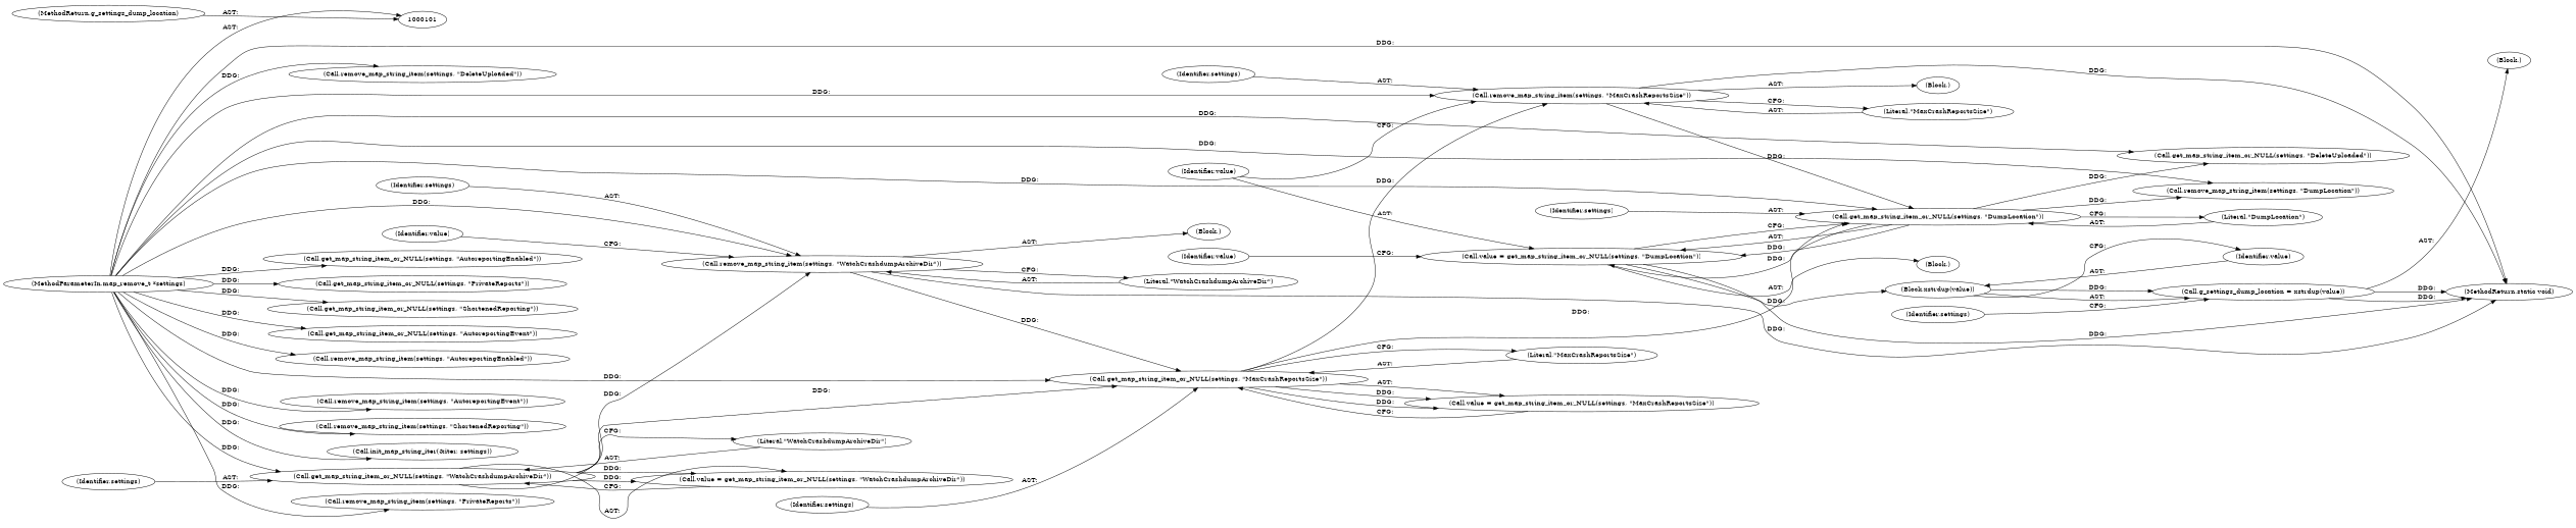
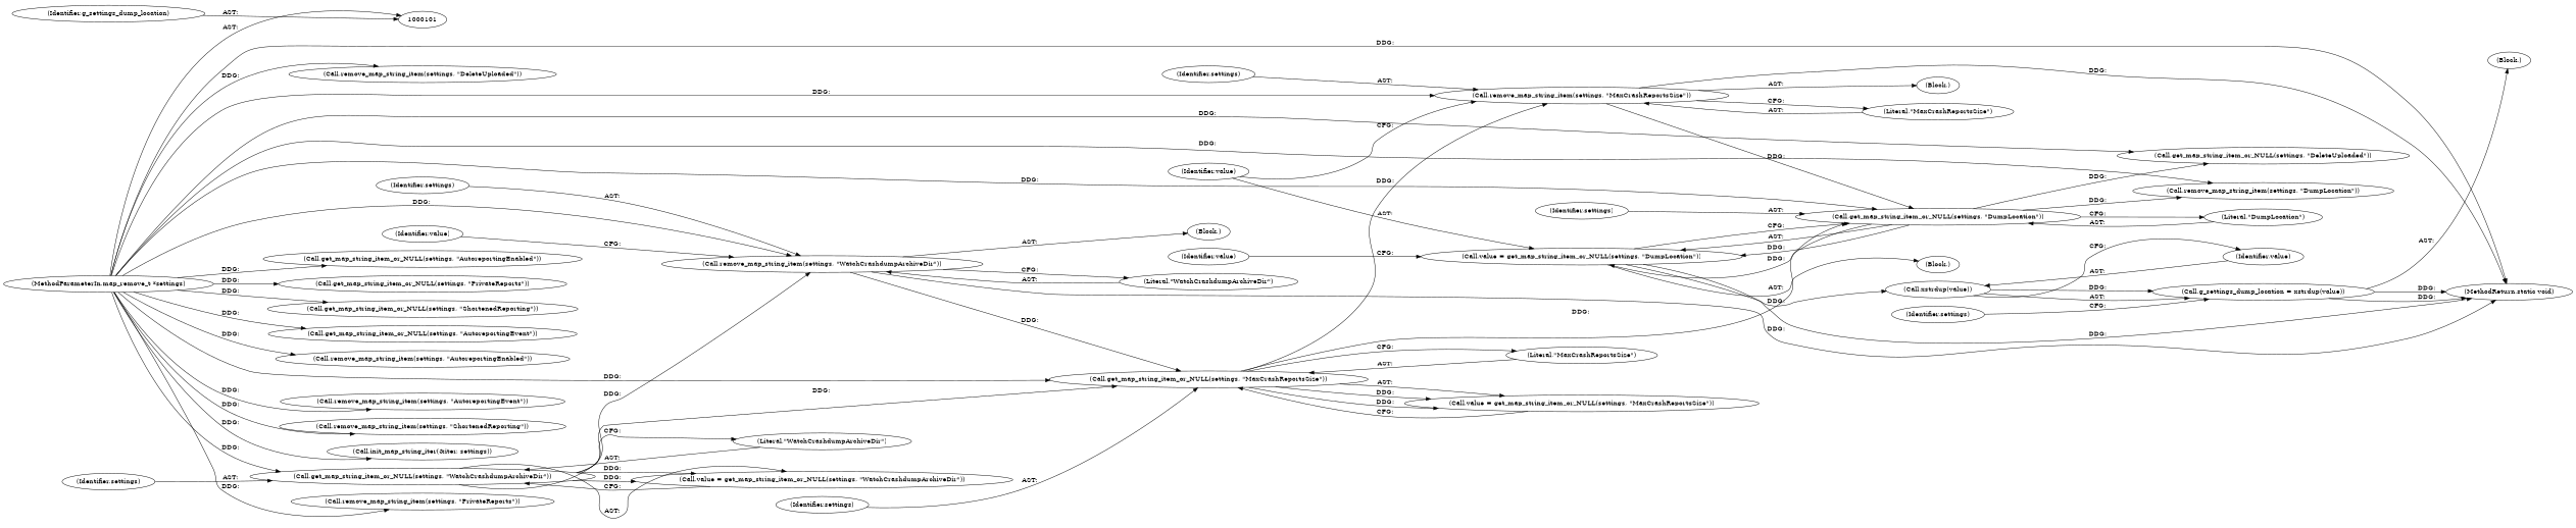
  digraph {
    rankdir=LR
    n1 [label="(Call,value = get_map_string_item_or_NULL(settings, \"DumpLocation\"))"]
    n2 [label="(Call,get_map_string_item_or_NULL(settings, \"DumpLocation\"))"]
-   n3 [label="(Block,xstrdup(value))"]
+   n3 [label="(Call,xstrdup(value))"]
    n4 [label="(MethodReturn,static void)"]
    n5 [label="(Block,)"]
    n6 [label="(Literal,\"DumpLocation\")"]
    n7 [label="(Call,get_map_string_item_or_NULL(settings, \"DeleteUploaded\"))"]
    n8 [label="(Call,remove_map_string_item(settings, \"DumpLocation\"))"]
    n9 [label="(Call,g_settings_dump_location = xstrdup(value))"]
    n10 [label="(Identifier,value)"]
    n11 [label="(Call,get_map_string_item_or_NULL(settings, \"MaxCrashReportsSize\"))"]
    n12 [label="(Call,remove_map_string_item(settings, \"MaxCrashReportsSize\"))"]
    n13 [label="(Literal,\"MaxCrashReportsSize\")"]
    n14 [label="(Call,value = get_map_string_item_or_NULL(settings, \"MaxCrashReportsSize\"))"]
    n15 [label="(Block,)"]
    n16 [label="(Literal,\"MaxCrashReportsSize\")"]
    n17 [label="(Call,remove_map_string_item(settings, \"WatchCrashdumpArchiveDir\"))"]
    n18 [label="(Literal,\"WatchCrashdumpArchiveDir\")"]
    n19 [label="(Block,)"]
    n20 [label="(Call,get_map_string_item_or_NULL(settings, \"WatchCrashdumpArchiveDir\"))"]
    n21 [label="(Literal,\"WatchCrashdumpArchiveDir\")"]
    n22 [label="(Call,value = get_map_string_item_or_NULL(settings, \"WatchCrashdumpArchiveDir\"))"]
    n23 [label="(MethodParameterIn,map_remove_t *settings)"]
    n24 [label="(Call,get_map_string_item_or_NULL(settings, \"AutoreportingEnabled\"))"]
    n25 [label="(Call,get_map_string_item_or_NULL(settings, \"PrivateReports\"))"]
    n26 [label="(Call,get_map_string_item_or_NULL(settings, \"ShortenedReporting\"))"]
    n27 [label="(Call,get_map_string_item_or_NULL(settings, \"AutoreportingEvent\"))"]
    n28 [label="(Call,remove_map_string_item(settings, \"AutoreportingEnabled\"))"]
    n29 [label="(Call,remove_map_string_item(settings, \"AutoreportingEvent\"))"]
    n30 [label="(Call,remove_map_string_item(settings, \"ShortenedReporting\"))"]
    n31 [label="(Call,init_map_string_iter(&iter, settings))"]
    n32 [label="(Call,remove_map_string_item(settings, \"PrivateReports\"))"]
    n33 [label="(Call,remove_map_string_item(settings, \"DeleteUploaded\"))"]
    1000101
    n35 [label="(Block,)"]
    n36 [label="(Identifier,value)"]
    n37 [label="(Identifier,settings)"]
    n38 [label="(Identifier,value)"]
    n39 [label="(Identifier,settings)"]
-   n40 [label="(MethodReturn,g_settings_dump_location)"]
+   n40 [label="(Identifier,g_settings_dump_location)"]
    n41 [label="(Identifier,settings)"]
    n42 [label="(Identifier,settings)"]
    n43 [label="(Identifier,settings)"]
    n44 [label="(Identifier,value)"]
    n45 [label="(Identifier,settings)"]
    n1 -> n2 [label="CFG: "]
    n1 -> n3 [label="DDG: "]
    n1 -> n4 [label="DDG: "]
    n1 -> n5 [label="AST: "]
    n2 -> n1 [label="AST: "]
    n2 -> n1 [label="DDG: "]
    n2 -> n1 [label="DDG: "]
    n2 -> n6 [label="CFG: "]
    n2 -> n7 [label="DDG: "]
    n2 -> n8 [label="DDG: "]
    n3 -> n9 [label="AST: "]
    n3 -> n9 [label="DDG: "]
    n3 -> n10 [label="CFG: "]
    n6 -> n2 [label="AST: "]
    n9 -> n4 [label="DDG: "]
    n9 -> n4 [label="DDG: "]
    n9 -> n35 [label="AST: "]
    n10 -> n3 [label="AST: "]
    n11 -> n2 [label="DDG: "]
    n11 -> n12 [label="DDG: "]
    n11 -> n13 [label="CFG: "]
    n11 -> n14 [label="AST: "]
    n11 -> n14 [label="DDG: "]
    n11 -> n14 [label="DDG: "]
    n12 -> n2 [label="DDG: "]
    n12 -> n4 [label="DDG: "]
    n12 -> n15 [label="AST: "]
    n12 -> n16 [label="CFG: "]
    n13 -> n11 [label="AST: "]
    n14 -> n11 [label="CFG: "]
    n16 -> n12 [label="AST: "]
    n17 -> n4 [label="DDG: "]
    n17 -> n11 [label="DDG: "]
    n17 -> n18 [label="CFG: "]
    n17 -> n19 [label="AST: "]
    n18 -> n17 [label="AST: "]
    n20 -> n11 [label="DDG: "]
    n20 -> n17 [label="DDG: "]
    n20 -> n21 [label="CFG: "]
    n20 -> n22 [label="AST: "]
    n20 -> n22 [label="DDG: "]
    n20 -> n22 [label="DDG: "]
    n21 -> n20 [label="AST: "]
    n22 -> n20 [label="CFG: "]
    n23 -> n2 [label="DDG: "]
    n23 -> n4 [label="DDG: "]
    n23 -> n7 [label="DDG: "]
    n23 -> n8 [label="DDG: "]
    n23 -> n11 [label="DDG: "]
    n23 -> n12 [label="DDG: "]
    n23 -> n17 [label="DDG: "]
    n23 -> n20 [label="DDG: "]
    n23 -> n24 [label="DDG: "]
    n23 -> n25 [label="DDG: "]
    n23 -> n26 [label="DDG: "]
    n23 -> n27 [label="DDG: "]
    n23 -> n28 [label="DDG: "]
    n23 -> n29 [label="DDG: "]
    n23 -> n30 [label="DDG: "]
    n23 -> n31 [label="DDG: "]
    n23 -> n32 [label="DDG: "]
    n23 -> n33 [label="DDG: "]
    n23 -> 1000101 [label="AST: "]
    n36 -> n1 [label="CFG: "]
    n37 -> n11 [label="AST: "]
    n38 -> n1 [label="AST: "]
    n38 -> n12 [label="CFG: "]
    n39 -> n17 [label="AST: "]
    n40 -> 1000101 [label="AST: "]
    n41 -> n2 [label="AST: "]
    n42 -> n9 [label="CFG: "]
    n43 -> n20 [label="AST: "]
    n44 -> n17 [label="CFG: "]
    n45 -> n12 [label="AST: "]
  }
